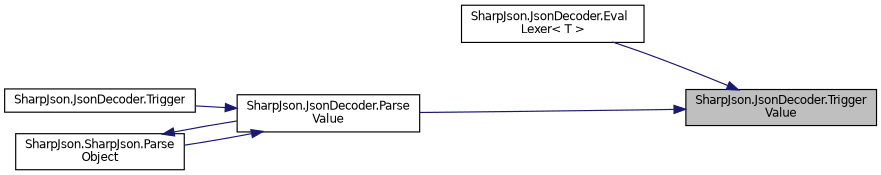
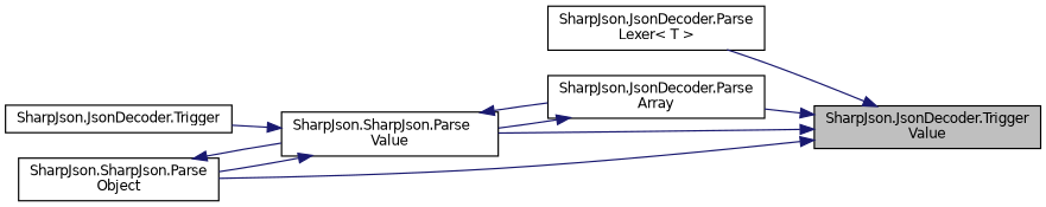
  digraph {
    rankdir=RL
    node [color=black fillcolor=white fontname=Helvetica fontsize=10 shape=record style=filled]
    edge [color=midnightblue dir=back fontname=Helvetica fontsize=10 labelfontname=Helvetica labelfontsize=10 style=solid]
    n1 [fillcolor=grey75 fontcolor=black height=0.2 label="SharpJson.JsonDecoder.Trigger\lValue" width=0.4]
-   n2 [height=0.2 label="SharpJson.JsonDecoder.Eval\lLexer\< T \>" width=0.4]
-   n4 [height=0.2 label="SharpJson.JsonDecoder.Parse\lValue" width=0.4]
+   n2 [height=0.2 label="SharpJson.JsonDecoder.Parse\lLexer\< T \>" width=0.4]
+   n3 [height=0.2 label="SharpJson.JsonDecoder.Parse\lArray" width=0.4]
+   n4 [height=0.2 label="SharpJson.SharpJson.Parse\lValue" width=0.4]
    n5 [height=0.2 label="SharpJson.SharpJson.Parse\lObject" width=0.4]
    n6 [height=0.2 label="SharpJson.JsonDecoder.Trigger" width=0.4]
    n1 -> n2
+   n1 -> n3
    n1 -> n4
+   n1 -> n5
+   n3 -> n4
+   n4 -> n3
    n4 -> n5
    n4 -> n6
    n5 -> n4
  }
